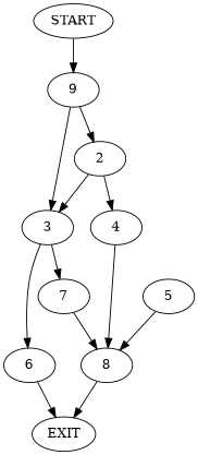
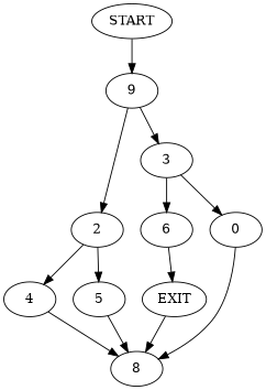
  digraph {
    n1 [label=START]
    n2 [label=9]
    2
    3
    n5 [label=EXIT]
    4
    5
    6
-   7
+   7 [label=0]
    8
    n1 -> n2
    n2 -> 2
    n2 -> 3
    2 -> 4
-   2 -> 3
+   2 -> 5
    3 -> 6
    3 -> 7
    4 -> 8
    5 -> 8
    6 -> n5
    7 -> 8
-   8 -> n5
+   n5 -> 8
  }
